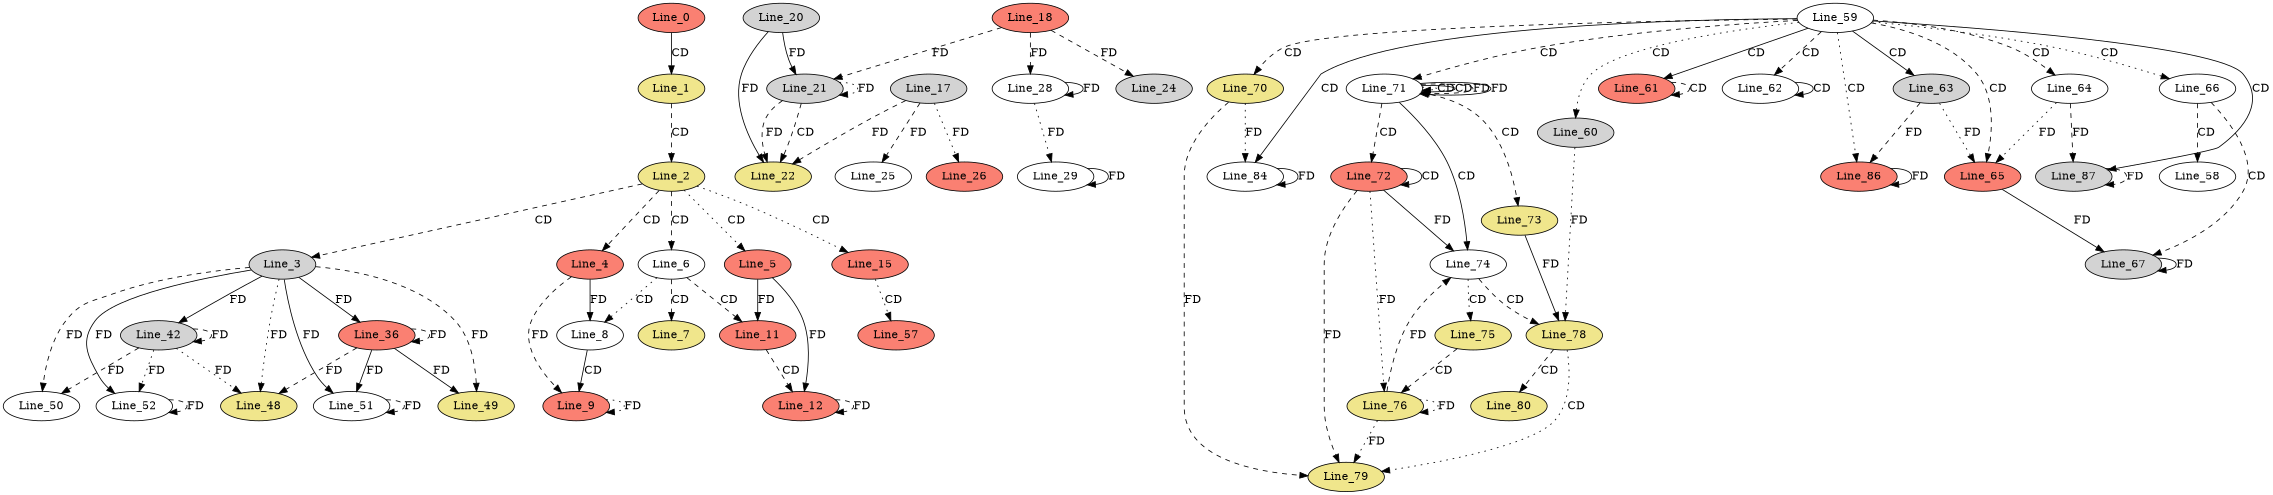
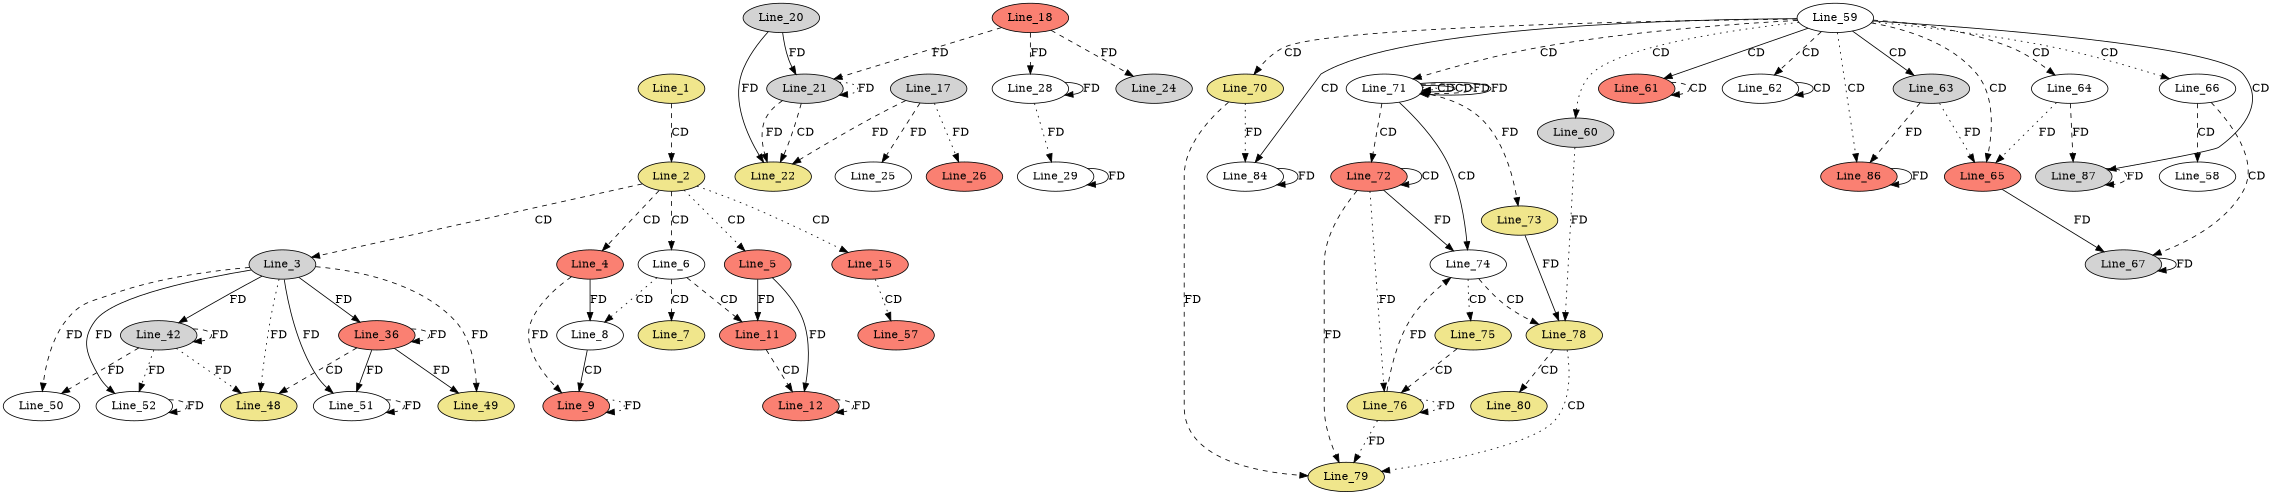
  digraph {
    node [fillcolor=white style=filled]
    edge [style=dashed]
-   Line_0 [fillcolor=salmon]
    Line_1 [fillcolor=khaki]
    Line_2 [fillcolor=khaki]
    Line_3 [fillcolor=lightgrey]
    Line_4 [fillcolor=salmon]
    Line_5 [fillcolor=salmon]
    Line_6
    Line_15 [fillcolor=salmon]
    Line_36 [fillcolor=salmon]
    Line_42 [fillcolor=lightgrey]
    Line_48 [fillcolor=khaki]
    Line_49 [fillcolor=khaki]
    Line_50
    Line_51
    Line_52
    Line_8
    Line_9 [fillcolor=salmon]
    Line_11 [fillcolor=salmon]
    Line_12 [fillcolor=salmon]
    Line_7 [fillcolor=khaki]
    Line_57 [fillcolor=salmon]
    Line_21 [fillcolor=lightgrey]
    Line_22 [fillcolor=khaki]
    Line_20 [fillcolor=lightgrey]
    Line_18 [fillcolor=salmon]
    Line_24 [fillcolor=lightgrey]
    Line_28
    Line_29
    Line_17 [fillcolor=lightgrey]
    Line_25
    Line_26 [fillcolor=salmon]
    Line_60 [fillcolor=lightgrey]
    Line_59
    Line_61 [fillcolor=salmon]
    Line_62
    Line_63 [fillcolor=lightgrey]
    Line_64
    Line_65 [fillcolor=salmon]
    Line_66
    Line_70 [fillcolor=khaki]
    Line_71
    Line_84
    Line_86 [fillcolor=salmon]
    Line_87 [fillcolor=lightgrey]
    Line_78 [fillcolor=khaki]
    Line_67 [fillcolor=lightgrey]
    n47 [label=Line_58]
    Line_79 [fillcolor=khaki]
    Line_72 [fillcolor=salmon]
    Line_73 [fillcolor=khaki]
    Line_74
    Line_80 [fillcolor=khaki]
    Line_76 [fillcolor=khaki]
    Line_75 [fillcolor=khaki]
-   Line_0 -> Line_1 [label=CD style=solid]
    Line_1 -> Line_2 [label=CD]
    Line_2 -> Line_3 [label=CD]
    Line_2 -> Line_4 [label=CD]
    Line_2 -> Line_5 [label=CD style=dotted]
    Line_2 -> Line_6 [label=CD]
    Line_2 -> Line_15 [label=CD style=dotted]
    Line_3 -> Line_36 [label=FD style=solid]
    Line_3 -> Line_42 [label=FD style=solid]
    Line_3 -> Line_48 [label=FD style=dotted]
    Line_3 -> Line_49 [label=FD]
    Line_3 -> Line_50 [label=FD]
    Line_3 -> Line_51 [label=FD style=solid]
    Line_3 -> Line_52 [label=FD style=solid]
    Line_4 -> Line_8 [label=FD style=solid]
    Line_4 -> Line_9 [label=FD]
    Line_5 -> Line_11 [label=FD style=solid]
    Line_5 -> Line_12 [label=FD style=solid]
    Line_6 -> Line_8 [label=CD style=dotted]
    Line_6 -> Line_11 [label=CD]
    Line_6 -> Line_7 [label=CD]
    Line_15 -> Line_57 [label=CD style=dotted]
    Line_36 -> Line_36 [label=FD]
-   Line_36 -> Line_48 [label=FD]
+   Line_36 -> Line_48 [label=CD]
    Line_36 -> Line_49 [label=FD style=solid]
    Line_36 -> Line_51 [label=FD style=solid]
    Line_42 -> Line_42 [label=FD]
    Line_42 -> Line_48 [label=FD style=dotted]
    Line_42 -> Line_50 [label=FD]
    Line_42 -> Line_52 [label=FD style=dotted]
    Line_51 -> Line_51 [label=FD]
    Line_52 -> Line_52 [label=FD]
    Line_8 -> Line_9 [label=CD style=solid]
    Line_9 -> Line_9 [label=FD style=dotted]
    Line_11 -> Line_12 [label=CD]
    Line_12 -> Line_12 [label=FD]
    Line_21 -> Line_21 [label=FD style=dotted]
    Line_21 -> Line_22 [label=CD]
    Line_21 -> Line_22 [label=FD]
    Line_20 -> Line_21 [label=FD style=solid]
    Line_20 -> Line_22 [label=FD style=solid]
    Line_18 -> Line_21 [label=FD]
    Line_18 -> Line_24 [label=FD]
    Line_18 -> Line_28 [label=FD]
    Line_28 -> Line_28 [label=FD style=solid]
    Line_28 -> Line_29 [label=FD style=dotted]
    Line_29 -> Line_29 [label=FD style=solid]
    Line_17 -> Line_22 [label=FD]
    Line_17 -> Line_25 [label=FD]
    Line_17 -> Line_26 [label=FD style=dotted]
    Line_60 -> Line_78 [label=FD style=dotted]
    Line_59 -> Line_60 [label=CD style=dotted]
    Line_59 -> Line_61 [label=CD style=solid]
    Line_59 -> Line_62 [label=CD]
    Line_59 -> Line_63 [label=CD style=solid]
    Line_59 -> Line_64 [label=CD]
    Line_59 -> Line_65 [label=CD]
    Line_59 -> Line_66 [label=CD style=dotted]
    Line_59 -> Line_70 [label=CD]
    Line_59 -> Line_71 [label=CD]
    Line_59 -> Line_84 [label=CD style=solid]
    Line_59 -> Line_86 [label=CD style=dotted]
    Line_59 -> Line_87 [label=CD style=solid]
    Line_61 -> Line_61 [label=CD]
    Line_62 -> Line_62 [label=CD style=solid]
    Line_63 -> Line_65 [label=FD style=dotted]
    Line_63 -> Line_86 [label=FD]
    Line_64 -> Line_65 [label=FD style=dotted]
    Line_64 -> Line_87 [label=FD]
    Line_65 -> Line_67 [label=FD style=solid]
    Line_66 -> Line_67 [label=CD]
    Line_66 -> n47 [label=CD]
    Line_70 -> Line_84 [label=FD style=dotted]
    Line_70 -> Line_79 [label=FD]
    Line_71 -> Line_71 [label=CD style=dotted]
    Line_71 -> Line_71 [label=CD style=solid]
    Line_71 -> Line_71 [label=FD]
    Line_71 -> Line_71 [label=FD style=solid]
    Line_71 -> Line_72 [label=CD]
-   Line_71 -> Line_73 [label=CD]
+   Line_71 -> Line_73 [label=FD]
    Line_71 -> Line_74 [label=CD style=solid]
    Line_84 -> Line_84 [label=FD style=solid]
    Line_86 -> Line_86 [label=FD style=solid]
    Line_87 -> Line_87 [label=FD]
    Line_78 -> Line_79 [label=CD style=dotted]
    Line_78 -> Line_80 [label=CD]
    Line_67 -> Line_67 [label=FD style=solid]
    Line_72 -> Line_79 [label=FD]
    Line_72 -> Line_72 [label=CD style=solid]
    Line_72 -> Line_74 [label=FD style=solid]
    Line_72 -> Line_76 [label=FD style=dotted]
    Line_73 -> Line_78 [label=FD style=solid]
    Line_74 -> Line_78 [label=CD]
    Line_74 -> Line_75 [label=CD style=dotted]
    Line_76 -> Line_79 [label=FD style=dotted]
    Line_76 -> Line_74 [label=FD]
    Line_76 -> Line_76 [label=FD style=dotted]
    Line_75 -> Line_76 [label=CD]
  }
